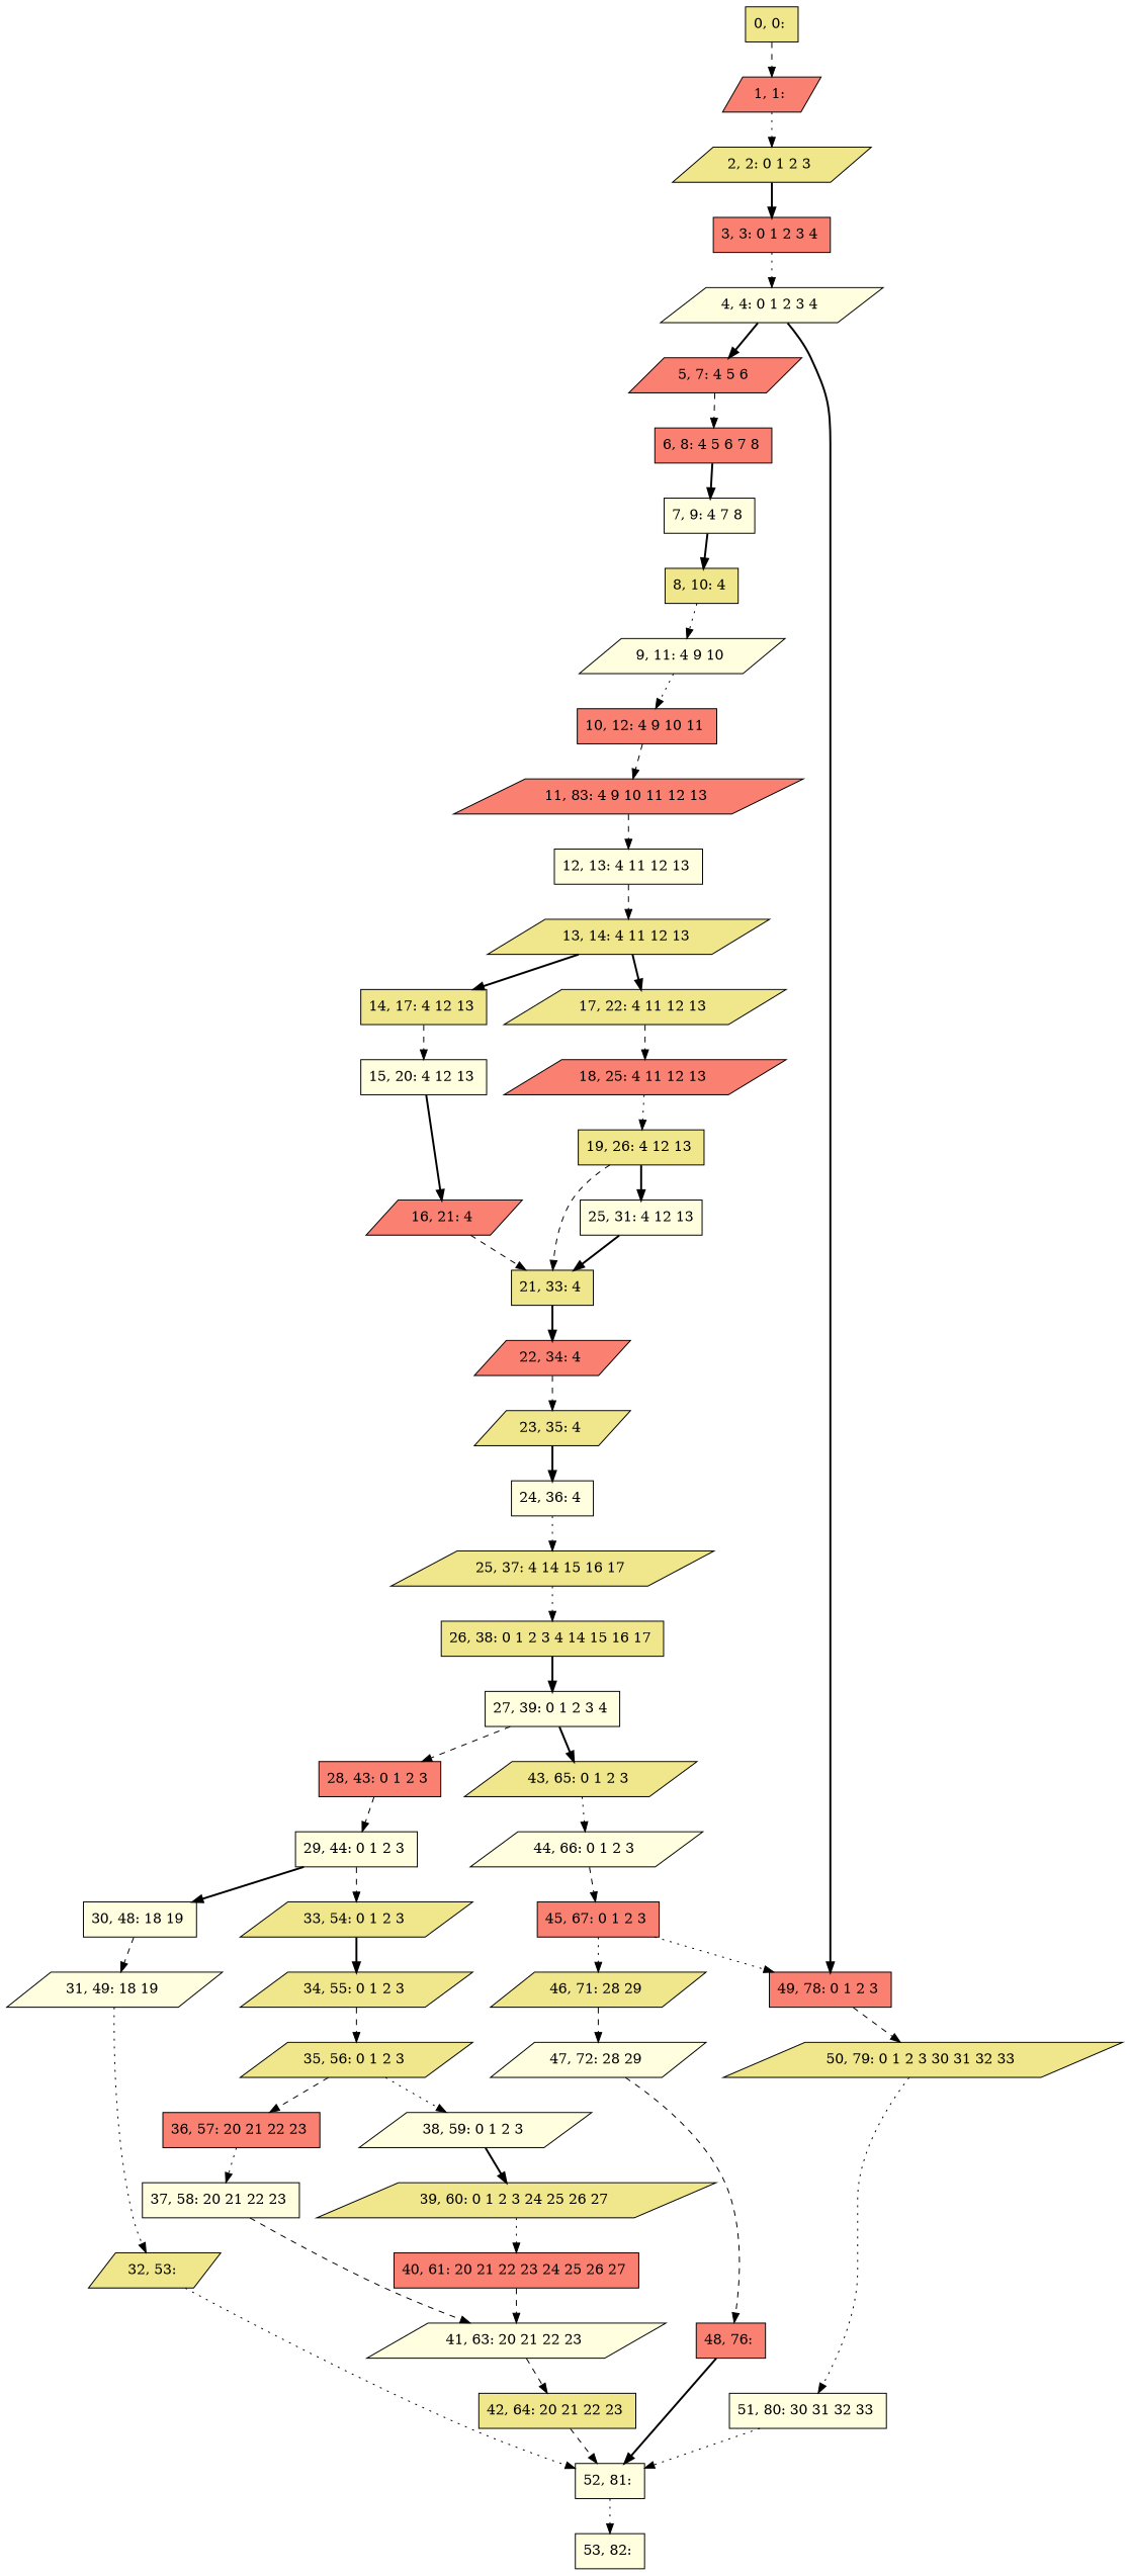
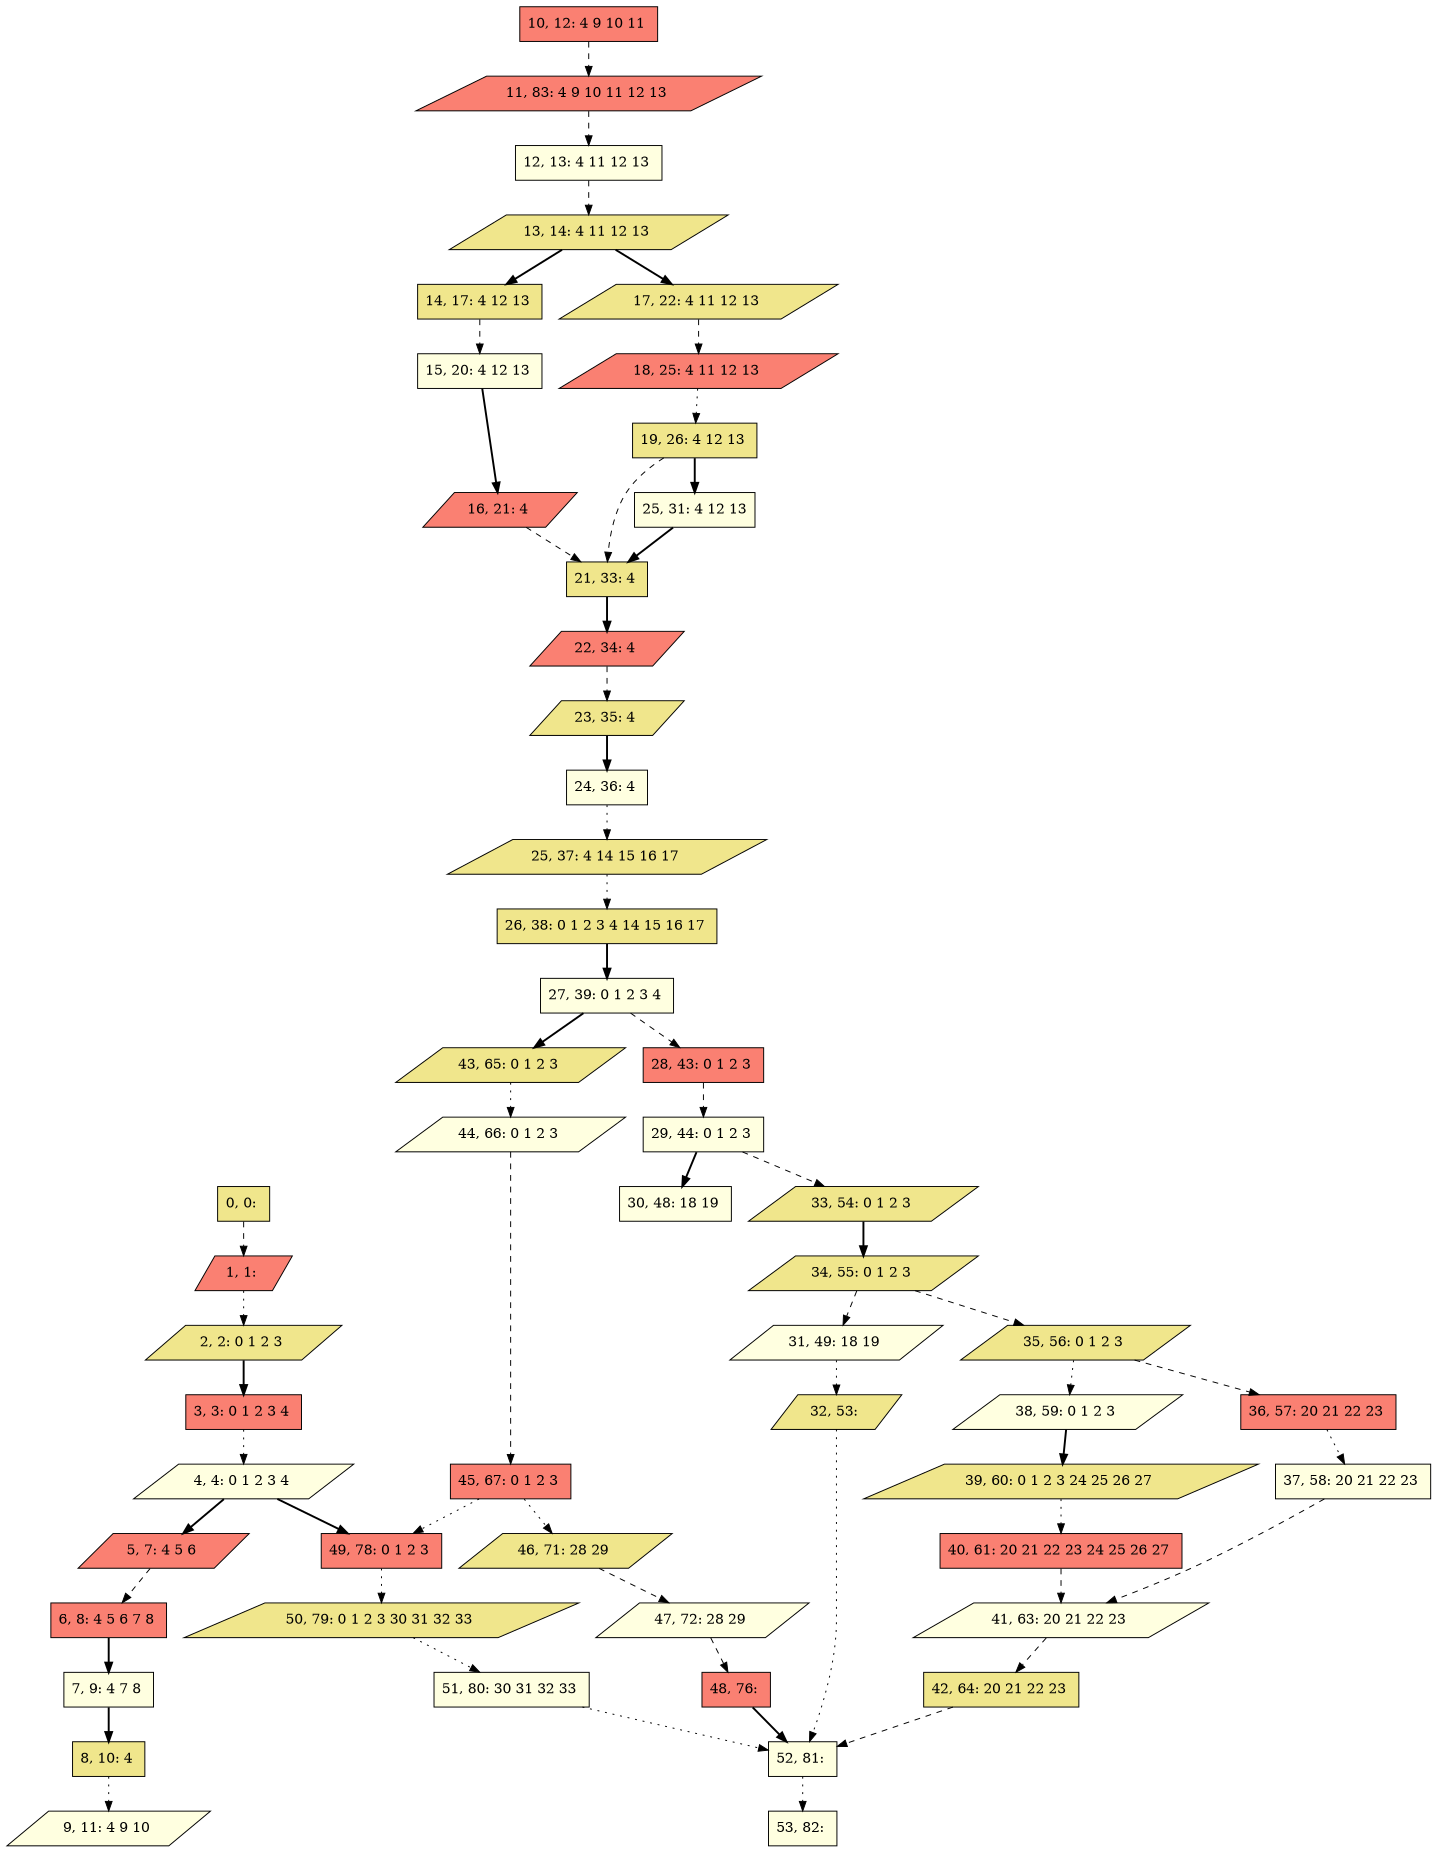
  digraph {
    node [fillcolor=khaki shape=box style=filled]
    edge [style=dashed]
    n1 [label="0, 0: "]
    n2 [fillcolor=salmon label="1, 1: " shape=parallelogram]
    n3 [label="2, 2: 0 1 2 3 " shape=parallelogram]
    n4 [fillcolor=salmon label="3, 3: 0 1 2 3 4 "]
    n5 [fillcolor=lightyellow label="4, 4: 0 1 2 3 4 " shape=parallelogram]
    n6 [fillcolor=salmon label="5, 7: 4 5 6 " shape=parallelogram]
    n7 [fillcolor=salmon label="49, 78: 0 1 2 3 "]
    n8 [fillcolor=salmon label="6, 8: 4 5 6 7 8 "]
    n9 [label="50, 79: 0 1 2 3 30 31 32 33 " shape=parallelogram]
    n10 [fillcolor=lightyellow label="7, 9: 4 7 8 "]
    n11 [label="8, 10: 4 "]
    n12 [fillcolor=lightyellow label="9, 11: 4 9 10 " shape=parallelogram]
    n13 [fillcolor=salmon label="10, 12: 4 9 10 11 "]
    n14 [fillcolor=salmon label="11, 83: 4 9 10 11 12 13 " shape=parallelogram]
    n15 [fillcolor=lightyellow label="12, 13: 4 11 12 13 "]
    n16 [label="13, 14: 4 11 12 13 " shape=parallelogram]
    n17 [label="14, 17: 4 12 13 "]
    n18 [label="17, 22: 4 11 12 13 " shape=parallelogram]
    n19 [fillcolor=lightyellow label="15, 20: 4 12 13 "]
    n20 [fillcolor=salmon label="18, 25: 4 11 12 13 " shape=parallelogram]
    n21 [fillcolor=salmon label="16, 21: 4 " shape=parallelogram]
    n22 [label="21, 33: 4 "]
    n23 [fillcolor=salmon label="22, 34: 4 " shape=parallelogram]
    n24 [label="19, 26: 4 12 13 "]
    n25 [fillcolor=lightyellow label="25, 31: 4 12 13"]
    n26 [label="23, 35: 4 " shape=parallelogram]
    n27 [fillcolor=lightyellow label="24, 36: 4 "]
    n28 [label="25, 37: 4 14 15 16 17 " shape=parallelogram]
    n29 [label="26, 38: 0 1 2 3 4 14 15 16 17 "]
    n30 [fillcolor=lightyellow label="27, 39: 0 1 2 3 4 "]
    n31 [fillcolor=salmon label="28, 43: 0 1 2 3 "]
    n32 [label="43, 65: 0 1 2 3 " shape=parallelogram]
    n33 [fillcolor=lightyellow label="29, 44: 0 1 2 3 "]
    n34 [fillcolor=lightyellow label="44, 66: 0 1 2 3 " shape=parallelogram]
    n35 [fillcolor=lightyellow label="30, 48: 18 19 "]
    n36 [label="33, 54: 0 1 2 3 " shape=parallelogram]
    n37 [fillcolor=lightyellow label="31, 49: 18 19 " shape=parallelogram]
    n38 [label="34, 55: 0 1 2 3 " shape=parallelogram]
    n39 [label="32, 53: " shape=parallelogram]
    n40 [fillcolor=lightyellow label="52, 81: "]
    n41 [fillcolor=lightyellow label="53, 82: "]
    n42 [label="35, 56: 0 1 2 3 " shape=parallelogram]
    n43 [fillcolor=salmon label="36, 57: 20 21 22 23 "]
    n44 [fillcolor=lightyellow label="38, 59: 0 1 2 3 " shape=parallelogram]
    n45 [fillcolor=lightyellow label="37, 58: 20 21 22 23 "]
    n46 [label="39, 60: 0 1 2 3 24 25 26 27 " shape=parallelogram]
    n47 [fillcolor=lightyellow label="41, 63: 20 21 22 23 " shape=parallelogram]
    n48 [label="42, 64: 20 21 22 23 "]
    n49 [fillcolor=salmon label="40, 61: 20 21 22 23 24 25 26 27 "]
    n50 [fillcolor=salmon label="45, 67: 0 1 2 3 "]
    n51 [label="46, 71: 28 29 " shape=parallelogram]
    n52 [fillcolor=lightyellow label="47, 72: 28 29 " shape=parallelogram]
    n53 [fillcolor=salmon label="48, 76: "]
    n54 [fillcolor=lightyellow label="51, 80: 30 31 32 33 "]
    n1 -> n2
    n2 -> n3 [style=dotted]
    n3 -> n4 [style=bold]
    n4 -> n5 [style=dotted]
    n5 -> n6 [style=bold]
    n5 -> n7 [style=bold]
    n6 -> n8
-   n7 -> n9
+   n7 -> n9 [style=dotted]
    n8 -> n10 [style=bold]
    n9 -> n54 [style=dotted]
    n10 -> n11 [style=bold]
    n11 -> n12 [style=dotted]
-   n12 -> n13 [style=dotted]
    n13 -> n14
    n14 -> n15
    n15 -> n16
    n16 -> n17 [style=bold]
    n16 -> n18 [style=bold]
    n17 -> n19
    n18 -> n20
    n19 -> n21 [style=bold]
    n20 -> n24 [style=dotted]
    n21 -> n22
    n22 -> n23 [style=bold]
    n23 -> n26
    n24 -> n22
    n24 -> n25 [style=bold]
    n25 -> n22 [style=bold]
    n26 -> n27 [style=bold]
    n27 -> n28 [style=dotted]
    n28 -> n29 [style=dotted]
    n29 -> n30 [style=bold]
    n30 -> n31
    n30 -> n32 [style=bold]
    n31 -> n33
    n32 -> n34 [style=dotted]
    n33 -> n35 [style=bold]
    n33 -> n36
    n34 -> n50
-   n35 -> n37
+   n38 -> n37
    n36 -> n38 [style=bold]
    n37 -> n39 [style=dotted]
    n38 -> n42
    n39 -> n40 [style=dotted]
    n40 -> n41 [style=dotted]
    n42 -> n43
    n42 -> n44 [style=dotted]
    n43 -> n45 [style=dotted]
    n44 -> n46 [style=bold]
    n45 -> n47
    n46 -> n49 [style=dotted]
    n47 -> n48
    n48 -> n40
    n49 -> n47
    n50 -> n7 [style=dotted]
    n50 -> n51 [style=dotted]
    n51 -> n52
    n52 -> n53
    n53 -> n40 [style=bold]
    n54 -> n40 [style=dotted]
  }
